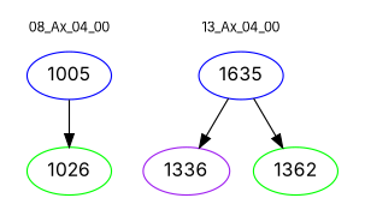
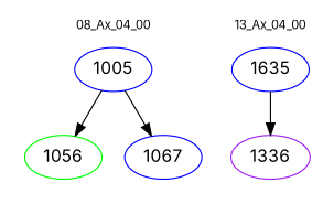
  digraph {
    fontname=Inter
    node [color=blue fontname=Inter]
    edge [color=black fontname=Inter]
    n1 [label=1005]
-   n2 [color=green label=1026]
+   n2 [color=green label=1056]
+   n3 [label=1067]
    n4 [label=1635]
    n5 [color=purple label=1336]
-   n6 [color=green label=1362]
    subgraph cluster_1 {
      color=white
      fontsize=10
      label="08_Ax_04_00"
      n1
      n2
+     n3
    }
    subgraph cluster_2 {
      color=white
      fontsize=10
      label="13_Ax_04_00"
      n4
      n5
-     n6
    }
    n1 -> n2
+   n1 -> n3
    n4 -> n5
-   n4 -> n6
  }
